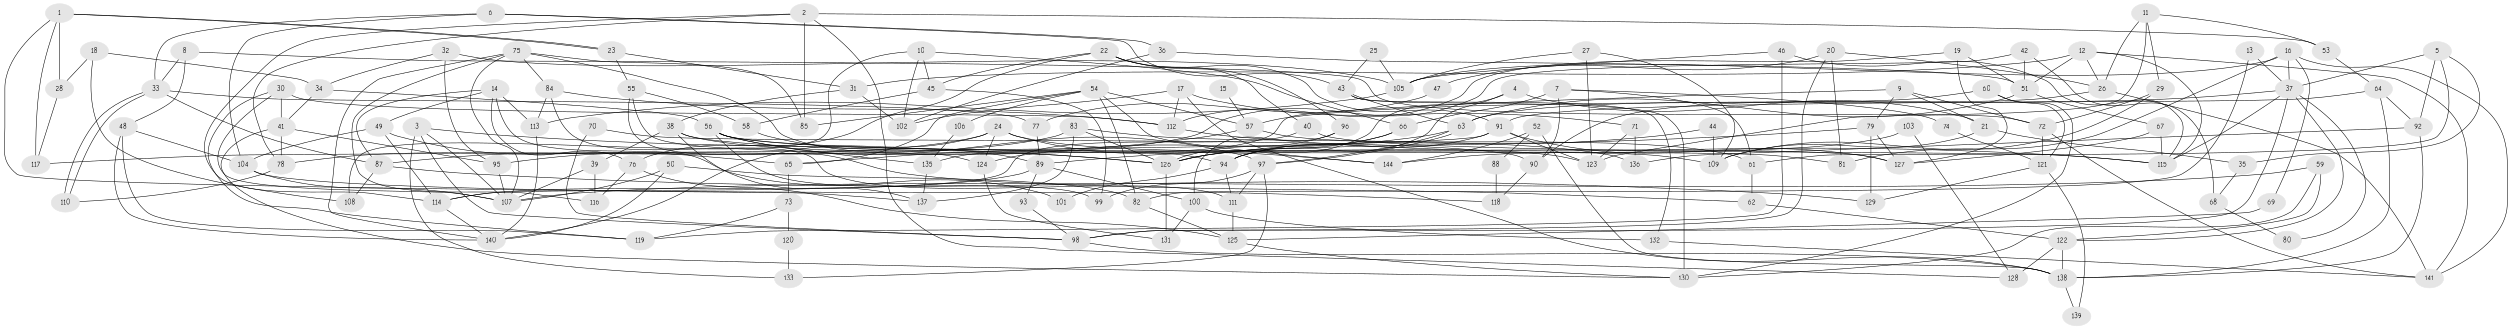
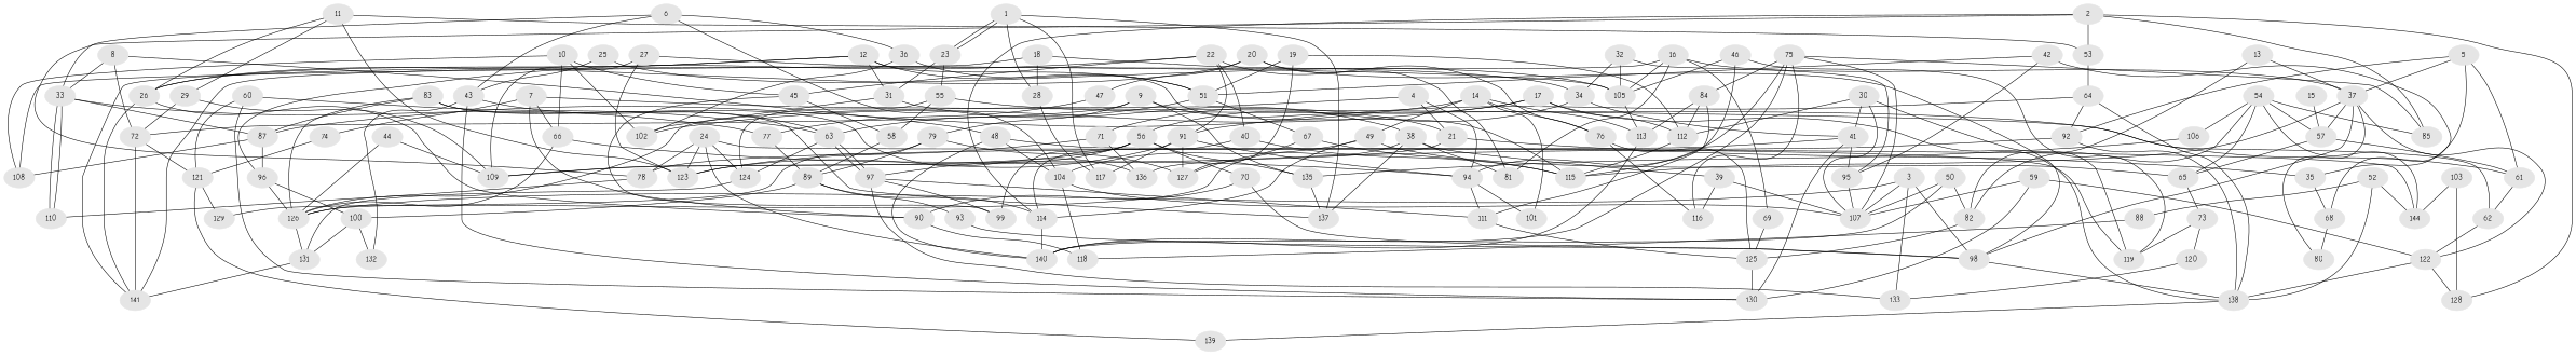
  graph {
    fontname="Comic Neue"
    node [color=gray90 fontname="Comic Neue" style=filled]
    edge [fontname="Comic Neue"]
    1
    23
    28
    117
    137
    31
    55
    2
    53
    78
    85
    114
    128
    64
    110
    140
    3
    98
    107
    126
    133
    138
    131
    4
    21
    94
    35
    109
    101
    111
    5
    37
    61
    92
    68
    115
    57
    80
    122
    62
    136
    6
    33
    36
    43
    104
    87
    77
    102
    51
    130
    63
    132
    118
    7
    66
    74
    90
    121
    8
    48
    72
    119
    141
    9
    79
    135
    127
    89
    129
    10
    45
    108
    58
    99
    11
    26
    29
    123
    12
    38
    67
    13
    82
    125
    14
    49
    76
    113
    65
    116
    96
    15
    16
    69
    81
    105
    17
    71
    112
    139
    18
    34
    41
    56
    19
    20
    47
    22
    40
    91
    100
    124
    24
    n115 [label=144]
    25
    27
    30
    95
    39
    32
    70
    97
    42
    44
    46
    73
    50
    52
    88
    54
    106
    93
    59
    60
    120
    75
    84
    83
    103
    1 -- 23
    1 -- 23
    1 -- 28
    1 -- 117
    1 -- 137
    23 -- 31
    23 -- 55
    28 -- 117
    31 -- 102
    31 -- 38
    55 -- 62
    55 -- 58
    55 -- 124
    2 -- 53
    2 -- 78
    2 -- 85
    2 -- 114
    2 -- 128
    53 -- 64
    78 -- 110
    114 -- 140
    64 -- 138
    64 -- 92
    64 -- 91
    3 -- 98
    3 -- 107
    3 -- 126
    3 -- 133
    98 -- 138
    126 -- 131
    138 -- 139
-   132 -- 141
+   131 -- 141
    4 -- 126
    4 -- 21
    4 -- 94
    21 -- 35
    21 -- 109
    94 -- 101
    94 -- 111
    35 -- 68
    111 -- 125
    5 -- 35
    5 -- 37
    5 -- 61
    5 -- 92
    37 -- 98
    37 -- 115
    37 -- 57
    37 -- 80
    37 -- 122
    61 -- 62
    92 -- 138
    92 -- 136
    68 -- 80
    57 -- 61
    57 -- 65
    122 -- 128
    122 -- 138
    62 -- 122
    6 -- 33
    6 -- 36
    6 -- 43
    6 -- 104
    33 -- 110
    33 -- 110
    33 -- 87
    33 -- 77
    36 -- 102
    36 -- 51
    43 -- 130
    43 -- 63
    43 -- 132
    104 -- 107
    104 -- 118
    87 -- 108
-   87 -- 129
+   87 -- 96
    77 -- 89
    51 -- 63
    51 -- 67
    63 -- 124
    63 -- 97
    63 -- 97
    7 -- 61
    7 -- 66
    7 -- 74
    7 -- 90
    66 -- 126
    66 -- 94
    74 -- 121
    90 -- 118
    121 -- 129
    121 -- 139
    8 -- 33
    8 -- 48
    8 -- 72
    48 -- 140
    48 -- 104
    48 -- 119
    72 -- 121
    72 -- 141
    9 -- 21
    9 -- 72
    9 -- 79
    9 -- 135
    79 -- 127
    79 -- 89
    79 -- 129
    135 -- 137
    89 -- 114
    89 -- 100
    89 -- 93
    10 -- 102
    10 -- 66
    10 -- 45
    10 -- 108
    45 -- 58
    45 -- 99
    58 -- 89
    11 -- 53
    11 -- 26
    11 -- 29
    11 -- 123
    26 -- 90
    26 -- 141
    29 -- 109
    29 -- 72
    12 -- 31
    12 -- 115
    12 -- 51
    12 -- 141
    12 -- 26
    38 -- 137
    38 -- 126
    38 -- 81
    38 -- 39
    67 -- 115
    67 -- 127
    13 -- 37
    13 -- 82
    82 -- 125
    125 -- 130
    14 -- 101
    14 -- 87
    14 -- 49
    14 -- 76
    14 -- 113
    49 -- 114
    49 -- 104
    49 -- 65
    76 -- 125
    76 -- 116
    113 -- 140
    65 -- 73
    96 -- 126
    96 -- 100
    15 -- 57
    16 -- 37
    16 -- 141
    16 -- 69
    16 -- 81
    16 -- 105
    69 -- 125
    105 -- 113
    17 -- 138
    17 -- 102
    17 -- 71
    17 -- 112
    71 -- 136
    71 -- 123
    112 -- 115
    18 -- 28
    18 -- 108
    18 -- 34
    34 -- 41
    34 -- 56
    41 -- 78
    41 -- 130
    41 -- 95
    56 -- 109
    56 -- 135
    56 -- 99
-   56 -- 127
+   56 -- 70
    56 -- 97
    19 -- 51
    19 -- 127
    19 -- 112
    20 -- 98
    20 -- 26
    20 -- 81
    20 -- 47
    47 -- 77
    22 -- 45
    22 -- 76
    22 -- 96
    22 -- 40
    22 -- 91
    40 -- 114
    40 -- 115
    91 -- 117
    91 -- 94
    91 -- 127
    91 -- 123
    100 -- 131
    100 -- 132
    124 -- 131
    24 -- 78
    24 -- 140
    24 -- 123
    24 -- 124
    24 -- n115
    25 -- 43
    25 -- 105
    27 -- 109
    27 -- 123
    27 -- 105
    30 -- 107
    30 -- 119
    30 -- 112
    30 -- 41
    95 -- 107
    39 -- 107
    39 -- 116
    32 -- 105
    32 -- 34
    32 -- 95
    70 -- 98
    70 -- 90
    97 -- 133
    97 -- 111
    97 -- 99
    42 -- 68
    42 -- 51
    42 -- 95
    44 -- 126
    44 -- 109
    46 -- 115
    46 -- 119
    46 -- 105
    73 -- 119
    73 -- 120
    50 -- 140
    50 -- 107
    50 -- 82
    52 -- 138
    52 -- n115
    52 -- 88
    88 -- 118
    54 -- 85
    54 -- 57
    54 -- 82
    54 -- 65
    54 -- n115
    54 -- 106
    106 -- 135
    93 -- 98
    59 -- 107
    59 -- 122
    59 -- 130
    60 -- 130
    60 -- 63
    60 -- 121
    120 -- 133
    75 -- 85
    75 -- 140
    75 -- 107
    75 -- 94
    75 -- 116
    75 -- 84
    84 -- 111
    84 -- 113
    84 -- 112
    83 -- 137
    83 -- 126
    83 -- 136
    83 -- 87
    103 -- 128
    103 -- n115
  }
